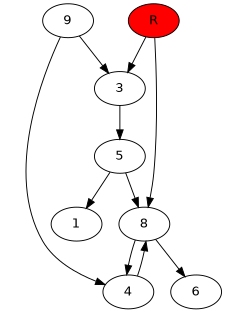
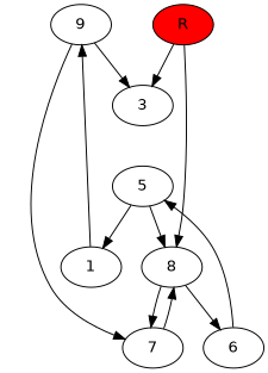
  digraph {
    fontname="DejaVu Sans"
    node [fontname="DejaVu Sans"]
    edge [fontname="DejaVu Sans"]
    n1 [label=9]
    1
    3
-   4
+   4 [label=7]
    5
    8
    6
    R [fillcolor="#ff0000" style=filled]
    n1 -> 3
    n1 -> 4
-   3 -> 5
+   1 -> n1
+   6 -> 5
    4 -> 8
    5 -> 1
    5 -> 8
    8 -> 4
    8 -> 6
    R -> 3
    R -> 8
  }
